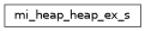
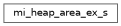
  digraph {
    rankdir=LR
-   n1 [color=grey40 fillcolor=white fontname=Helvetica fontsize=10 height=0.2 label=mi_heap_heap_ex_s shape=box style=filled width=0.4]
+   n1 [color=grey40 fillcolor=white fontname=Helvetica fontsize=10 height=0.2 label=mi_heap_area_ex_s shape=box style=filled width=0.4]
  }
